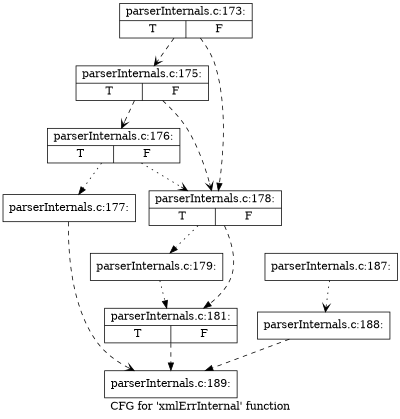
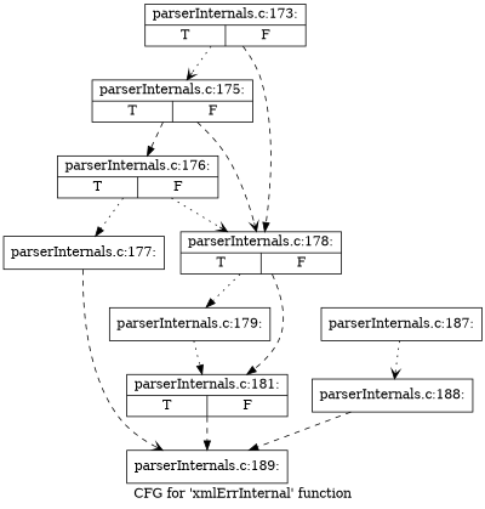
  digraph {
    label="CFG for 'xmlErrInternal' function"
    node [shape=record]
    edge [arrowhead=normal style=dashed]
    n1 [label="{parserInternals.c:173:|{<s0>T|<s1>F}}"]
    n2 [label="{parserInternals.c:175:|{<s0>T|<s1>F}}"]
    n3 [label="{parserInternals.c:178:|{<s0>T|<s1>F}}"]
    n4 [label="{parserInternals.c:176:|{<s0>T|<s1>F}}"]
    n5 [label="{parserInternals.c:179:}"]
    n6 [label="{parserInternals.c:181:|{<s0>T|<s1>F}}"]
    n7 [label="{parserInternals.c:177:}"]
    n8 [label="{parserInternals.c:189:}"]
    n9 [label="{parserInternals.c:187:}"]
    n10 [label="{parserInternals.c:188:}"]
-   n1 -> n2 [arrowhead=vee]
+   n1 -> n2 [arrowhead=vee style=dotted]
    n1 -> n3
    n2 -> n3 [arrowhead=vee]
-   n2 -> n4 [arrowhead=vee]
+   n2 -> n4
    n3 -> n5 [style=dotted]
    n3 -> n6
    n4 -> n3 [arrowhead=vee style=dotted]
    n4 -> n7 [style=dotted]
    n5 -> n6 [style=dotted]
    n6 -> n8
    n7 -> n8 [arrowhead=vee]
    n9 -> n10 [arrowhead=vee style=dotted]
    n10 -> n8
  }
